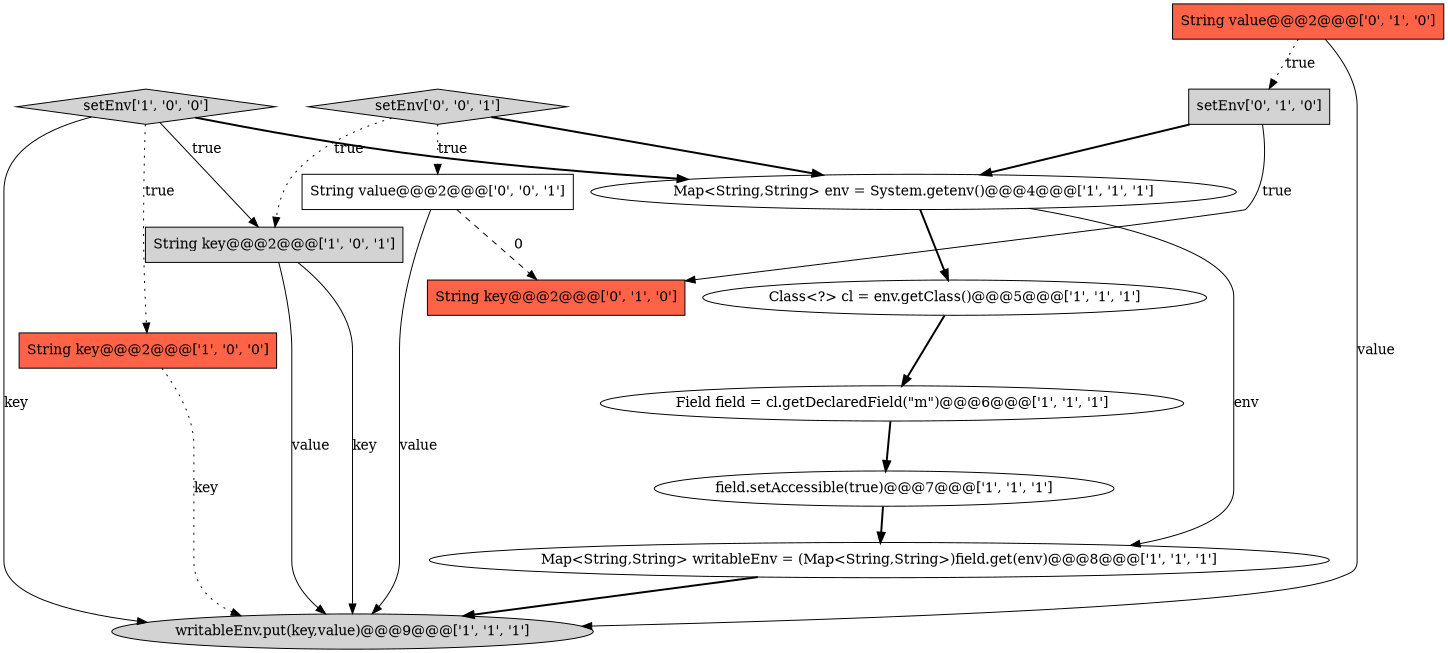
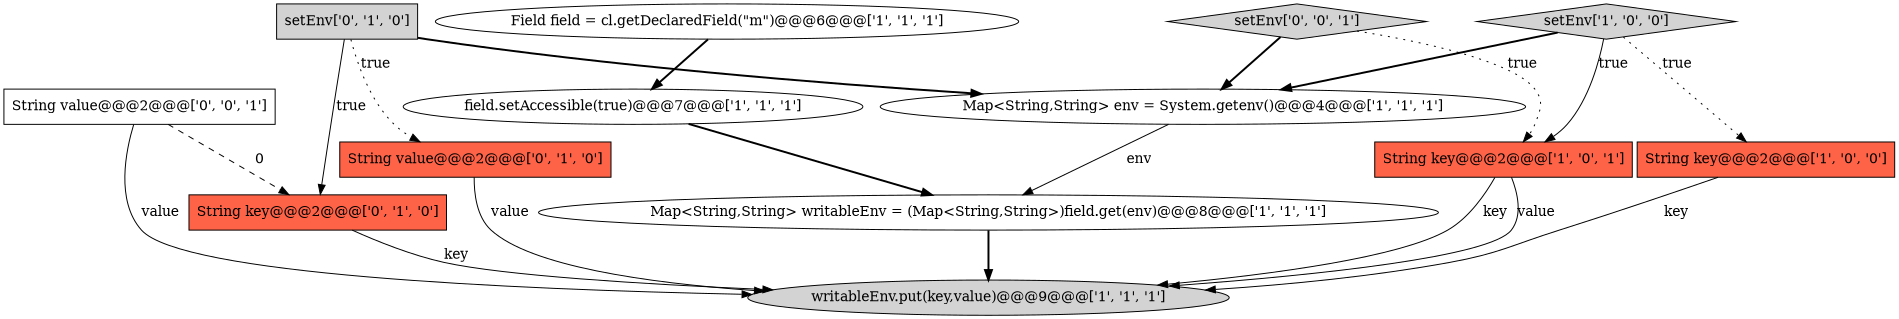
  digraph {
    node [fillcolor=white shape=box style=filled]
    edge [style=solid]
    n1 [fillcolor=lightgray label="setEnv['0', '0', '1']" shape=diamond]
-   n2 [fillcolor=lightgray label="String key@@@2@@@['1', '0', '1']"]
+   n2 [fillcolor=tomato label="String key@@@2@@@['1', '0', '1']"]
    n3 [label="String value@@@2@@@['0', '0', '1']"]
    n4 [label="Map<String,String> env = System.getenv()@@@4@@@['1', '1', '1']" shape=ellipse]
    n5 [fillcolor=lightgray label="writableEnv.put(key,value)@@@9@@@['1', '1', '1']" shape=ellipse]
    n6 [fillcolor=tomato label="String key@@@2@@@['0', '1', '0']"]
-   n7 [label="Class<?> cl = env.getClass()@@@5@@@['1', '1', '1']" shape=ellipse]
    n8 [label="Map<String,String> writableEnv = (Map<String,String>)field.get(env)@@@8@@@['1', '1', '1']" shape=ellipse]
    n9 [fillcolor=tomato label="String key@@@2@@@['1', '0', '0']"]
    n10 [label="Field field = cl.getDeclaredField(\"m\")@@@6@@@['1', '1', '1']" shape=ellipse]
    n11 [label="field.setAccessible(true)@@@7@@@['1', '1', '1']" shape=ellipse]
    n12 [fillcolor=lightgray label="setEnv['0', '1', '0']"]
    n13 [fillcolor=tomato label="String value@@@2@@@['0', '1', '0']"]
    n14 [fillcolor=lightgray label="setEnv['1', '0', '0']" shape=diamond]
    n1 -> n2 [label=true style=dotted]
-   n1 -> n3 [label=true style=dotted]
    n1 -> n4 [style=bold]
    n2 -> n5 [label=key]
    n2 -> n5 [label=value]
    n3 -> n5 [label=value]
    n3 -> n6 [label=0 style=dashed]
-   n4 -> n7 [style=bold]
    n4 -> n8 [label=env]
-   n14 -> n5 [label=key]
-   n7 -> n10 [style=bold]
+   n6 -> n5 [label=key]
    n8 -> n5 [style=bold]
-   n9 -> n5 [label=key style=dotted]
+   n9 -> n5 [label=key]
    n10 -> n11 [style=bold]
    n11 -> n8 [style=bold]
    n12 -> n4 [style=bold]
    n12 -> n6 [label=true]
-   n13 -> n12 [label=true style=dotted]
+   n12 -> n13 [label=true style=dotted]
    n13 -> n5 [label=value]
    n14 -> n2 [label=true]
    n14 -> n4 [style=bold]
    n14 -> n9 [label=true style=dotted]
  }
